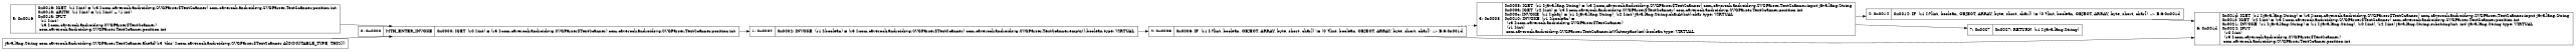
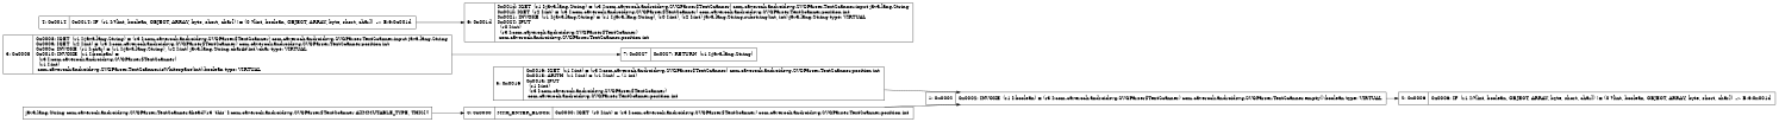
  digraph {
    rankdir=LR
    node [shape=record]
-   n1 [label="{0\:\ 0x0000|MTH_ENTER_INVOKE\l|0x0000: IGET  (r0 I:int) = (r3 I:com.caverock.androidsvg.SVGParser$TextScanner) com.caverock.androidsvg.SVGParser.TextScanner.position int \l}"]
+   n1 [label="{0\:\ 0x0000|MTH_ENTER_BLOCK\l|0x0000: IGET  (r0 I:int) = (r3 I:com.caverock.androidsvg.SVGParser$TextScanner) com.caverock.androidsvg.SVGParser.TextScanner.position int \l}"]
    n2 [label="{1\:\ 0x0002|0x0002: INVOKE  (r1 I:boolean) = (r3 I:com.caverock.androidsvg.SVGParser$TextScanner) com.caverock.androidsvg.SVGParser.TextScanner.empty():boolean type: VIRTUAL \l}"]
    n3 [label="{2\:\ 0x0006|0x0006: IF  (r1 I:?[int, boolean, OBJECT, ARRAY, byte, short, char]) != (0 ?[int, boolean, OBJECT, ARRAY, byte, short, char])  \-\> B:6:0x001d \l}"]
    n4 [label="{3\:\ 0x0008|0x0008: IGET  (r1 I:java.lang.String) = (r3 I:com.caverock.androidsvg.SVGParser$TextScanner) com.caverock.androidsvg.SVGParser.TextScanner.input java.lang.String \l0x000a: IGET  (r2 I:int) = (r3 I:com.caverock.androidsvg.SVGParser$TextScanner) com.caverock.androidsvg.SVGParser.TextScanner.position int \l0x000c: INVOKE  (r1 I:char) = (r1 I:java.lang.String), (r2 I:int) java.lang.String.charAt(int):char type: VIRTUAL \l0x0010: INVOKE  (r1 I:boolean) = \l  (r3 I:com.caverock.androidsvg.SVGParser$TextScanner)\l  (r1 I:int)\l com.caverock.androidsvg.SVGParser.TextScanner.isWhitespace(int):boolean type: VIRTUAL \l}"]
    n5 [label="{6\:\ 0x001d|0x001d: IGET  (r1 I:java.lang.String) = (r3 I:com.caverock.androidsvg.SVGParser$TextScanner) com.caverock.androidsvg.SVGParser.TextScanner.input java.lang.String \l0x001f: IGET  (r2 I:int) = (r3 I:com.caverock.androidsvg.SVGParser$TextScanner) com.caverock.androidsvg.SVGParser.TextScanner.position int \l0x0021: INVOKE  (r1 I:java.lang.String) = (r1 I:java.lang.String), (r0 I:int), (r2 I:int) java.lang.String.substring(int, int):java.lang.String type: VIRTUAL \l0x0024: IPUT  \l  (r0 I:int)\l  (r3 I:com.caverock.androidsvg.SVGParser$TextScanner)\l com.caverock.androidsvg.SVGParser.TextScanner.position int \l}"]
    n6 [label="{4\:\ 0x0014|0x0014: IF  (r1 I:?[int, boolean, OBJECT, ARRAY, byte, short, char]) != (0 ?[int, boolean, OBJECT, ARRAY, byte, short, char])  \-\> B:6:0x001d \l}"]
    n7 [label="{7\:\ 0x0027|0x0027: RETURN  (r1 I:java.lang.String) \l}"]
    n8 [label="{5\:\ 0x0016|0x0016: IGET  (r1 I:int) = (r3 I:com.caverock.androidsvg.SVGParser$TextScanner) com.caverock.androidsvg.SVGParser.TextScanner.position int \l0x0018: ARITH  (r1 I:int) = (r1 I:int) + (1 int) \l0x001a: IPUT  \l  (r1 I:int)\l  (r3 I:com.caverock.androidsvg.SVGParser$TextScanner)\l com.caverock.androidsvg.SVGParser.TextScanner.position int \l}"]
    n9 [label="{java.lang.String com.caverock.androidsvg.SVGParser.TextScanner.ahead((r3 'this' I:com.caverock.androidsvg.SVGParser$TextScanner A[IMMUTABLE_TYPE, THIS])) }"]
    n1 -> n2
    n2 -> n3
-   n3 -> n4 [style=dashed]
-   n3 -> n5
-   n4 -> n6
    n4 -> n7
    n6 -> n5
-   n8 -> n1
+   n8 -> n2
    n9 -> n1
  }
